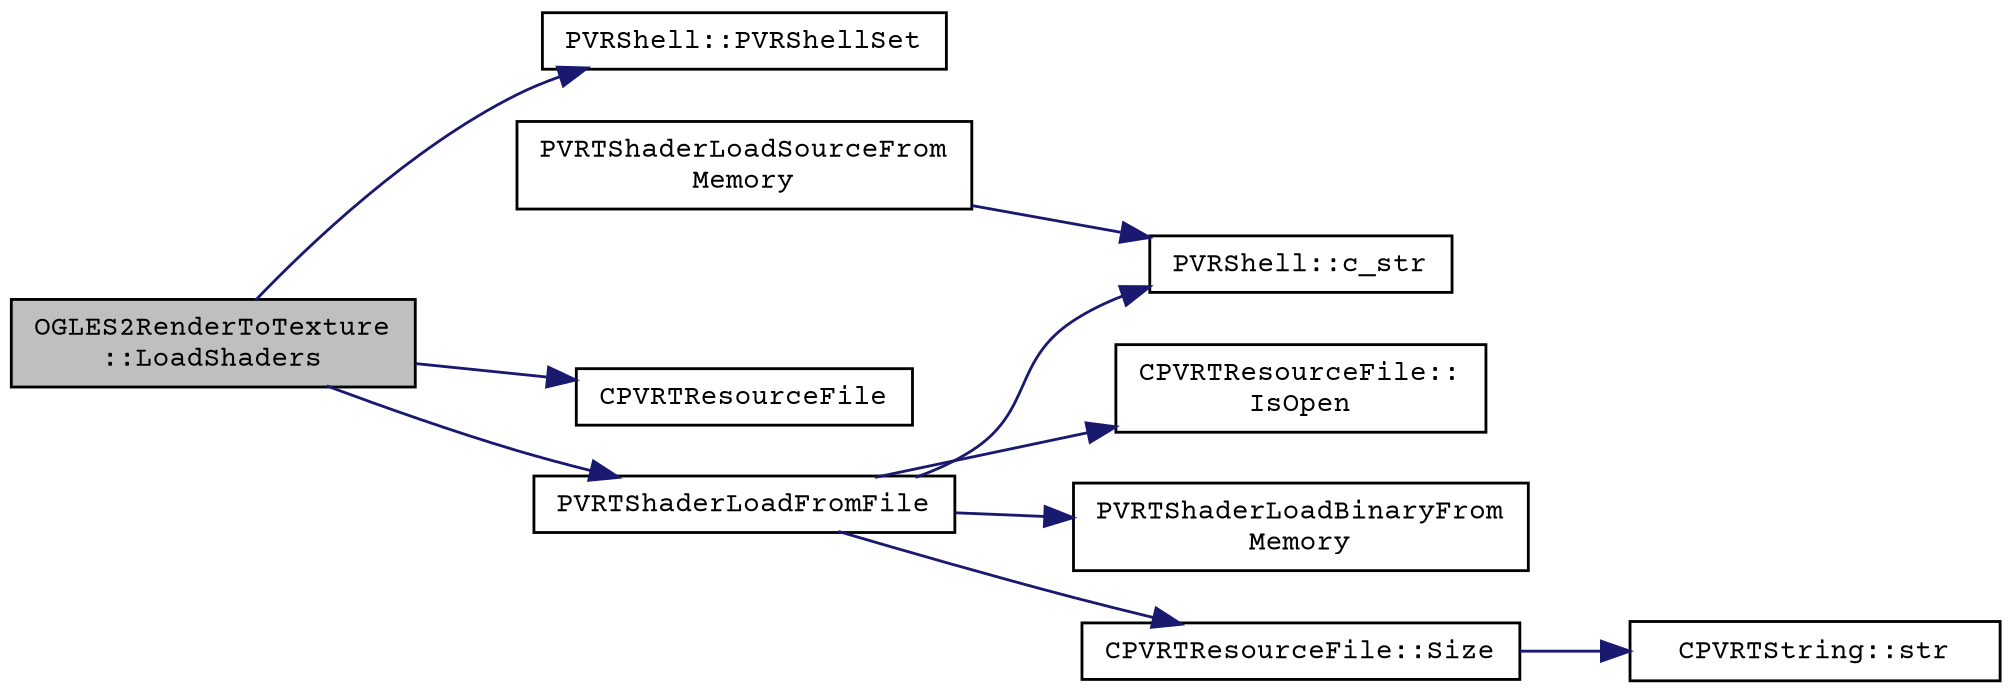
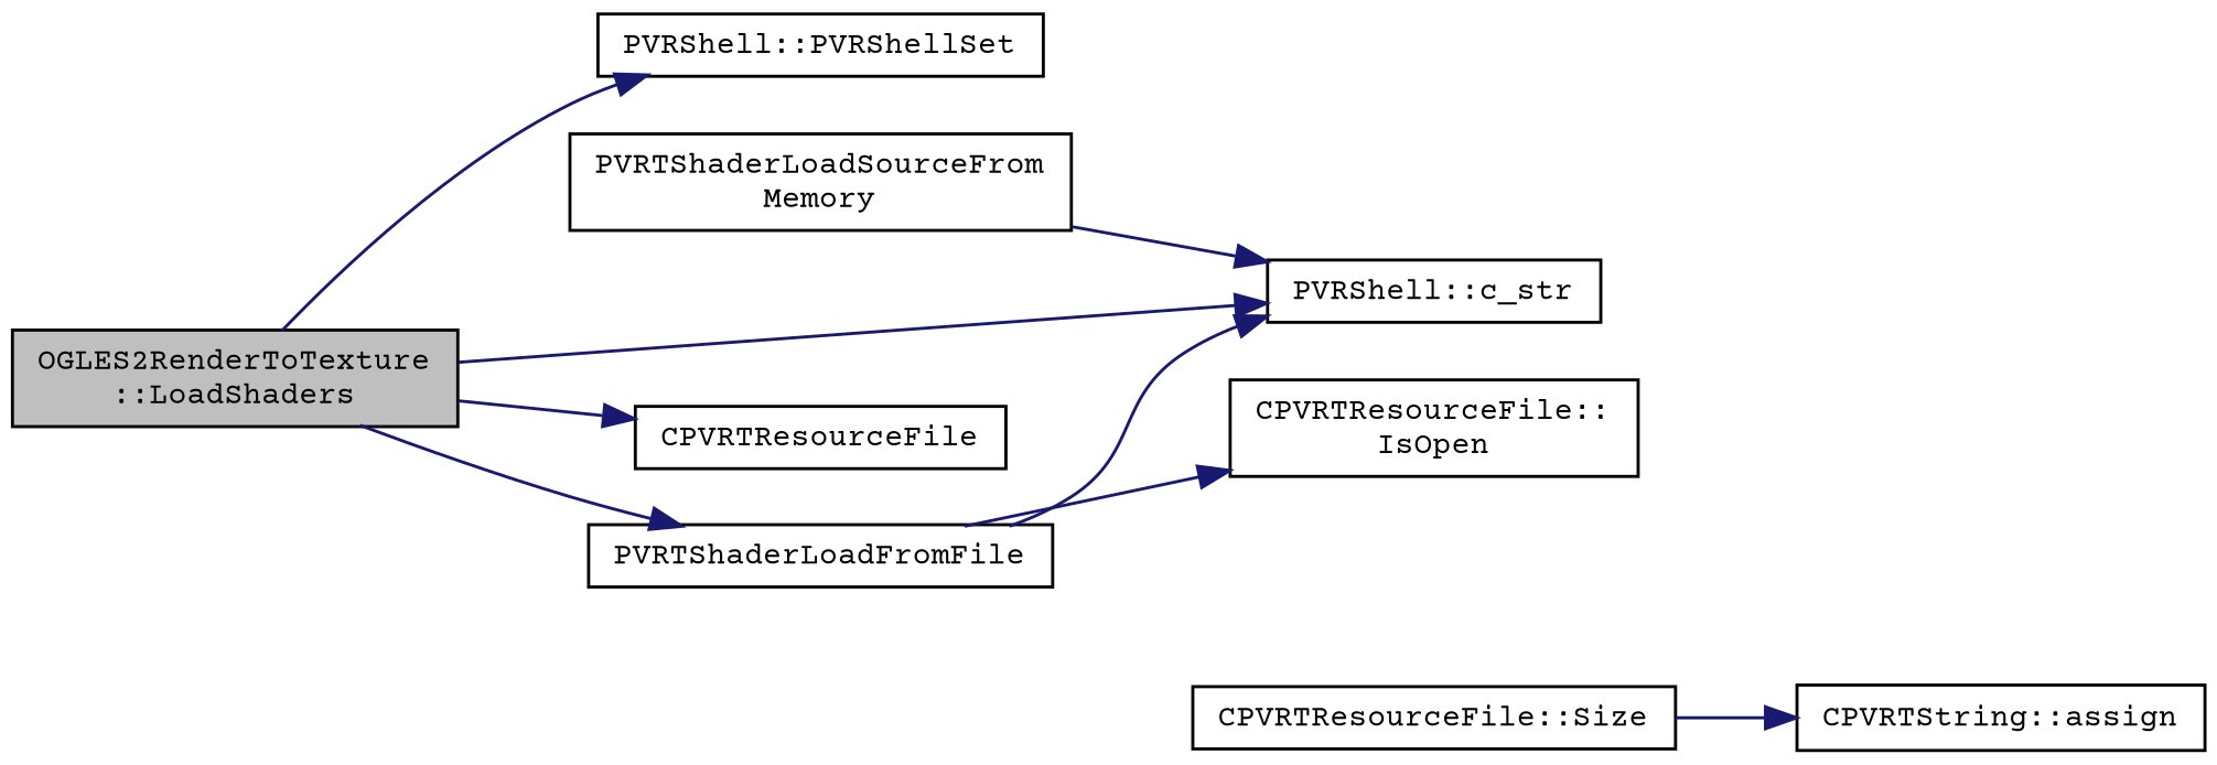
  digraph {
    fontname="Courier Prime"
    rankdir=LR
    node [color=black fillcolor=white fontname="Courier Prime" fontsize=10 shape=record style=filled]
    edge [color=midnightblue fontname="Courier Prime" fontsize=10 labelfontname=Helvetica labelfontsize=10 style=solid]
    n1 [fillcolor=grey75 fontcolor=black height=0.2 label="OGLES2RenderToTexture\l::LoadShaders" width=0.4]
    n2 [height=0.2 label=PVRTShaderLoadFromFile width=0.4]
    n3 [height=0.2 label="PVRShell::c_str" width=0.4]
    n4 [height=0.2 label=CPVRTResourceFile width=0.4]
    n5 [height=0.2 label="PVRShell::PVRShellSet" width=0.4]
    n6 [height=0.2 label="CPVRTResourceFile::\lIsOpen" width=0.4]
-   n7 [height=0.2 label="PVRTShaderLoadBinaryFrom\lMemory" width=0.4]
    n8 [height=0.2 label="CPVRTResourceFile::Size" width=0.4]
-   n9 [height=0.2 label="CPVRTString::str" width=0.4]
+   n9 [height=0.2 label="CPVRTString::assign" width=0.4]
    n10 [height=0.2 label="PVRTShaderLoadSourceFrom\lMemory" width=0.4]
    n1 -> n2
+   n1 -> n3
    n1 -> n4
    n1 -> n5
    n2 -> n3
    n2 -> n6
-   n2 -> n7
-   n2 -> n8
    n8 -> n9
    n10 -> n3
  }
